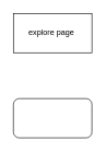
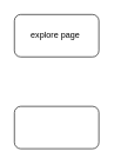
  <mxCell id="0" />
  <mxCell id="1" parent="0" />
- <mxCell id="2" value="explore page&amp;nbsp;" style="whiteSpace=wrap;html=1;rounded=0;" vertex="1" parent="1"><mxGeometry x="20" y="20" width="120" height="60" as="geometry" /></mxCell>
+ <mxCell id="2" value="explore page&amp;nbsp;" style="rounded=1;whiteSpace=wrap;html=1;" vertex="1" parent="1"><mxGeometry x="20" y="20" width="120" height="60" as="geometry" /></mxCell>
  <mxCell id="3" value="" style="whiteSpace=wrap;html=1;rounded=1;" vertex="1" parent="1"><mxGeometry x="20" y="150" width="120" height="60" as="geometry" /></mxCell>
